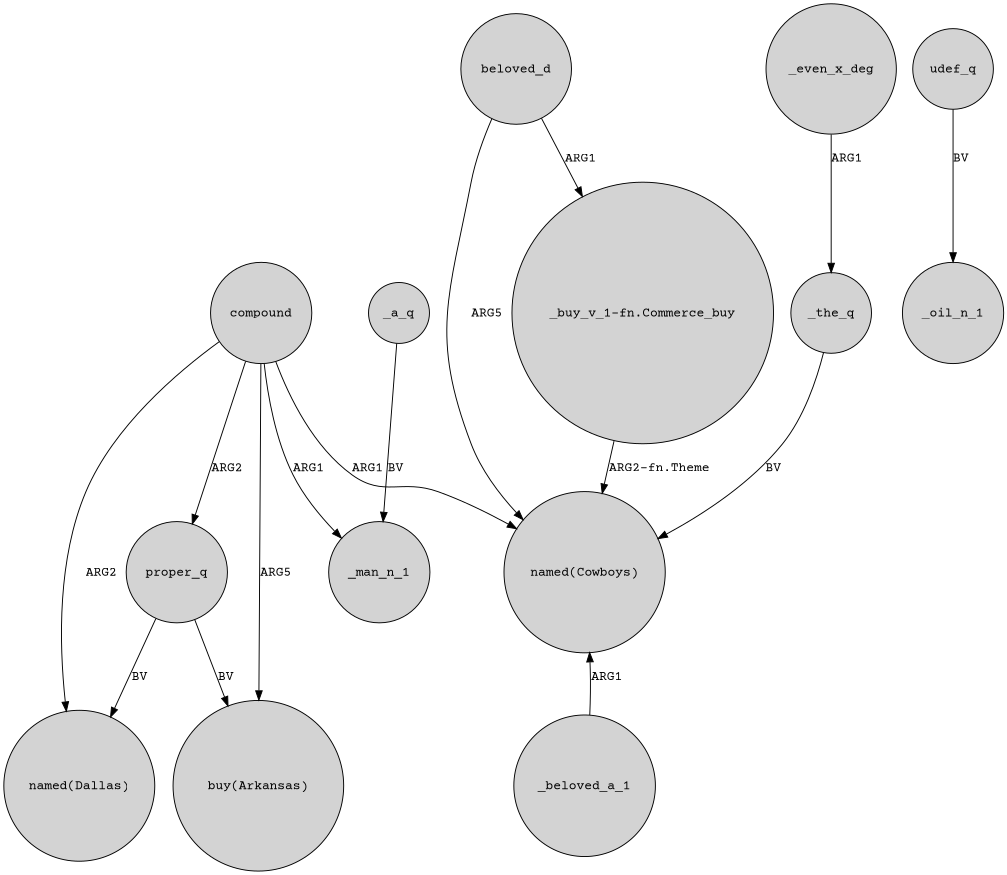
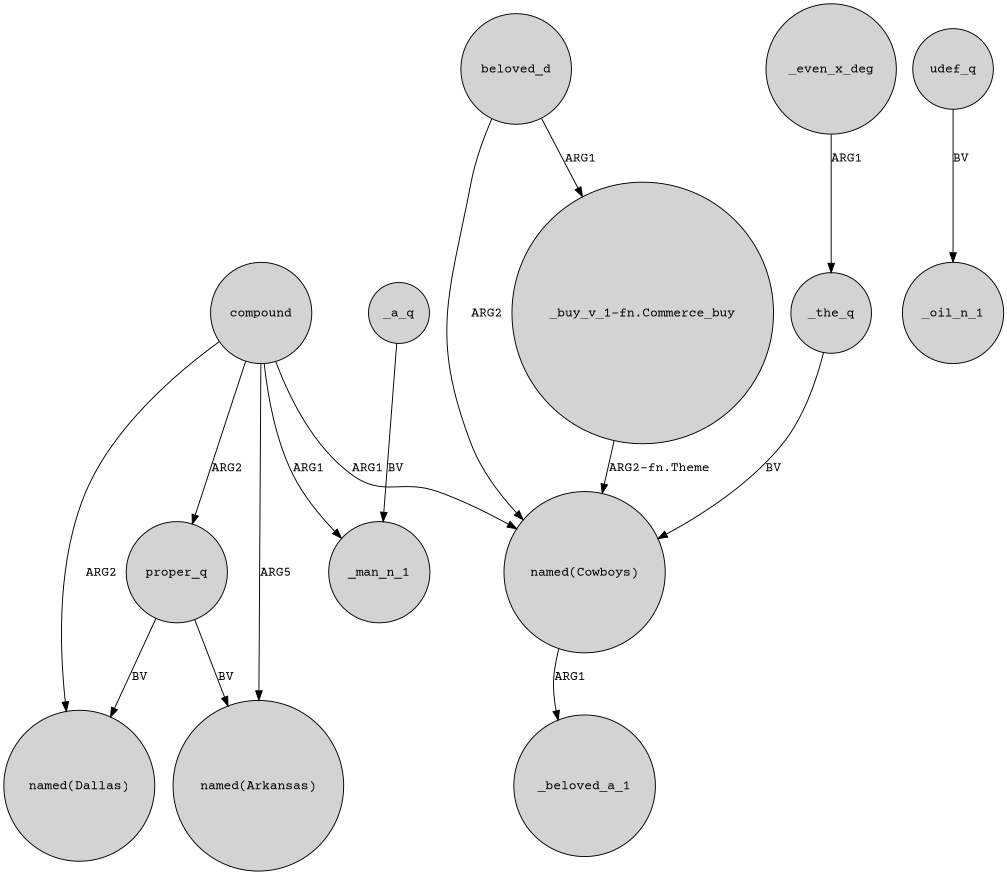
  digraph {
    fontname="Courier Prime"
    node [fontname="Courier Prime" shape=circle style=filled]
    edge [fontname="Courier Prime"]
    proper_q
    "named(Dallas)"
-   "named(Arkansas)" [label="buy(Arkansas)"]
+   "named(Arkansas)"
    "_buy_v_1-fn.Commerce_buy"
    "named(Cowboys)"
    _the_q
    compound
    _man_n_1
    _beloved_a_1
    _a_q
    _even_x_deg
    n12 [label=beloved_d]
    udef_q
    _oil_n_1
    proper_q -> "named(Dallas)" [label=BV]
    proper_q -> "named(Arkansas)" [label=BV]
    "_buy_v_1-fn.Commerce_buy" -> "named(Cowboys)" [label="ARG2-fn.Theme"]
    _the_q -> "named(Cowboys)" [label=BV]
    compound -> proper_q [label=ARG2]
    compound -> "named(Dallas)" [label=ARG2]
    compound -> "named(Arkansas)" [label=ARG5]
    compound -> "named(Cowboys)" [label=ARG1]
    compound -> _man_n_1 [label=ARG1]
-   _beloved_a_1 -> "named(Cowboys)" [label=ARG1]
+   "named(Cowboys)" -> _beloved_a_1 [label=ARG1]
    _a_q -> _man_n_1 [label=BV]
    _even_x_deg -> _the_q [label=ARG1]
    n12 -> "_buy_v_1-fn.Commerce_buy" [label=ARG1]
-   n12 -> "named(Cowboys)" [label=ARG5]
+   n12 -> "named(Cowboys)" [label=ARG2]
    udef_q -> _oil_n_1 [label=BV]
  }
